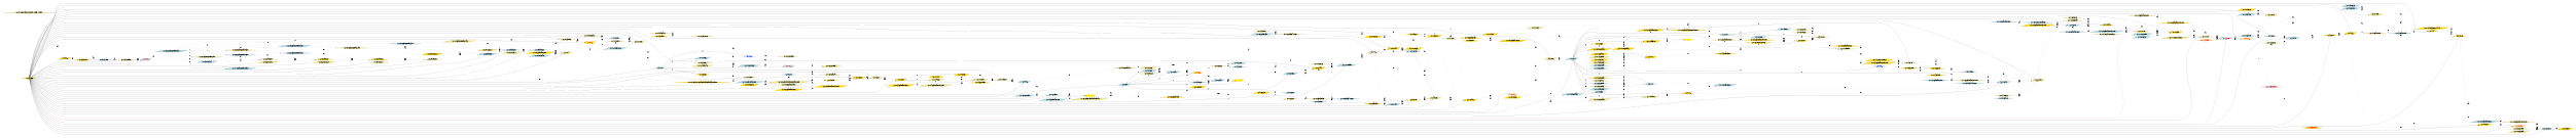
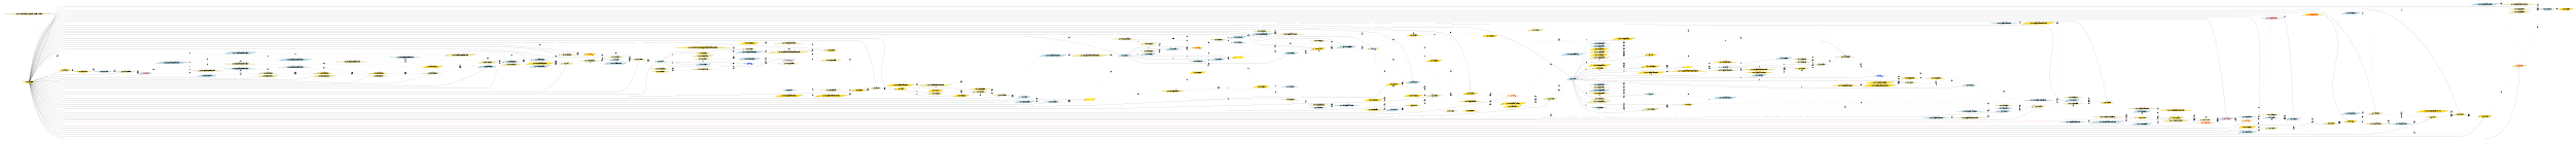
  digraph {
    rankdir=LR
    node [fillcolor=khaki shape=diamond style="dashed,filled"]
    edge [style=dotted]
    n1 [fillcolor=lightblue label="(161717160)String(lit(%s/fpr_mean.npy))"]
    n2 [fillcolor=lightblue label="(161717163)Mod" shape=parallelogram]
    n3 [fillcolor=gold label="(161717159)save"]
    n4 [fillcolor=gold label="(161716984)add_option"]
    n5 [fillcolor=gold label="(161716987)add_option"]
    n6 [label="(161716990)add_option"]
    n7 [fillcolor=gold label="(161717063)Any(Xn)" shape=parallelogram]
    n8 [label="(161717088)Any(Xn)"]
    n9 [fillcolor=lightblue label="(161717073)Any(Xn)"]
    n10 [label="(161717089)Any.shape(shape)"]
    n11 [fillcolor=gold label="(161717074)[list]" shape=parallelogram]
    n12 [fillcolor=gold label="(161717124)Any(X)" shape=parallelogram]
    n13 [fillcolor=gold label="(161717123)randfor_roc" shape=parallelogram]
    n14 [color=yellow fillcolor=gold fontcolor=yellow label="(161717126)="]
    n15 [fillcolor=gold label="(161717069)Any(X)"]
    n16 [label="(161717111)Any(X)"]
    n17 [fillcolor=gold label="(161717095)Any(X)" shape=parallelogram]
    n18 [label="(161717141)Any(X)" shape=parallelogram]
    n19 [label="(161717110)fold_roc" shape=parallelogram]
    n20 [fillcolor=gold label="(161717096)Any.shape(shape)"]
    n21 [label="(161717140)randfor_full"]
    n22 [fillcolor=lightblue label="(161716978)str(usage)"]
    n23 [label="(161716977)OptionParser"]
    n24 [color=red fillcolor=lightblue fontcolor=red label="(161716979)=" shape=parallelogram]
    n25 [fillcolor=lightblue label="(161717145)dump"]
    n26 [label="(161717152)save" shape=parallelogram]
    n27 [fillcolor=lightblue label="(161717156)Mod" shape=parallelogram]
    n28 [label="(161717155)optparse.Values.out_dir(out_dir)"]
    n29 [fillcolor=lightblue label="(161717130)empty" shape=parallelogram]
    n30 [label="(161717132)save"]
    n31 [fillcolor=gold label="(161717136)Mod"]
    n32 [fillcolor=lightblue label="(161717064)numpy(np)"]
    n33 [fillcolor=lightblue label="(161717065)abs" shape=parallelogram]
    n34 [color=yellow fillcolor=gold fontcolor=yellow label="(161717067)=" shape=parallelogram]
    n35 [fillcolor=lightblue label="(161717014)optparse.OptionParser(parser)" shape=parallelogram]
    n36 [label="(161717015)error"]
    n37 [fillcolor=gold label="(161717030)seed"]
    n38 [fillcolor=lightblue label="(161717153)String(lit(%s/aurocs.npy))"]
    n39 [label="(161717112)numpy.ndarray(y)" shape=parallelogram]
    n40 [color=black fillcolor=gold fontcolor=black label="(161717113)="]
    n41 [fillcolor=lightblue label="(161717102)empty"]
    n42 [fillcolor=lightblue label="(161717109)()"]
    n43 [fillcolor=lightblue label="(161717103)boolean(dummy_)" shape=parallelogram]
    n44 [fillcolor=lightblue label="(161716993)add_option" shape=parallelogram]
    n45 [fillcolor=gold label="(161717139)Any(model)"]
    n46 [fillcolor=gold label="(161717146)Any(model)"]
    n47 [label="(161717000)String(lit(-s))" shape=parallelogram]
    n48 [fillcolor=lightblue label="(161716999)add_option"]
    n49 [label="(161717004)()" shape=parallelogram]
    n50 [label="(161717006)parse_args"]
    n51 [fillcolor=gold label="(161717170)Mod"]
    n52 [fillcolor=gold label="(161717166)save" shape=parallelogram]
    n53 [fillcolor=gold label="(161717050)numpy.ndarray(Xn)"]
    n54 [fillcolor=gold label="(161717066)Any(Xn)" shape=parallelogram]
    n55 [fillcolor=lightblue label="(161717183)Any(aurocs)" shape=parallelogram]
    n56 [label="(161717182)std" shape=parallelogram]
    n57 [fillcolor=gold label="(161717188)Div"]
    n58 [fillcolor=gold label="(161717092)Mult"]
    n59 [label="(161717093)Add" shape=parallelogram]
    n60 [fillcolor=gold label="(161717078)array" shape=parallelogram]
    n61 [fillcolor=lightblue label="(161717052)Any(ssdn_file)" shape=parallelogram]
    n62 [fillcolor=lightblue label="(161717051)read_ssd"]
    n63 [color=yellow fillcolor=gold fontcolor=yellow label="(161717053)=" shape=parallelogram]
    n64 [fillcolor=gold label="(161717162)optparse.Values.out_dir(out_dir)" shape=parallelogram]
    n65 [fillcolor=lightblue label="(161717071)concatenate" shape=parallelogram]
    n66 [fillcolor=gold label="(161717147)String(lit(%s/model.pkl))" shape=parallelogram]
    n67 [label="(161717150)Mod"]
    n68 [color=blue fillcolor=lightblue fontcolor=blue label="(161717143)="]
    n69 [label="(161717024)List[Any](args)" shape=parallelogram]
    n70 [fillcolor=lightblue label="(161717025)Any(Subscript)" shape=parallelogram]
    n71 [color=red fillcolor=lightblue fontcolor=red label="(161717027)=" shape=parallelogram]
    n72 [fillcolor=lightblue label="(161717196)Any(auroc_stdev)"]
    n73 [fillcolor=gold label="(161717197)()"]
    n74 [fillcolor=gold label="(161717198)Mod"]
    n75 [fillcolor=lightblue label="(161717001)boolean(dummy_)" shape=parallelogram]
    n76 [fillcolor=gold label="(161717035)isdir" shape=parallelogram]
-   n77 [label="(161717038)Not" shape=parallelogram]
+   n77 [label="(161717038)Not"]
    n78 [fillcolor=gold label="(161717039)If" shape=parallelogram]
    n79 [fillcolor=gold label="(161717191)String(lit(AUROC: %.4f (%.4f)))" shape=parallelogram]
    n80 [fillcolor=gold label="(161717190)print" shape=parallelogram]
    n81 [label="(161717184)numpy(np)"]
    n82 [fillcolor=lightblue label="(161717185)sqrt" shape=parallelogram]
    n83 [color=red fontcolor=red label="(161717094)="]
    n84 [label="(161717100)Eq" shape=parallelogram]
    n85 [fillcolor=lightblue label="(161717076)numpy.ndarray(y)" shape=parallelogram]
    n86 [fillcolor=lightblue label="(161717101)If" shape=parallelogram]
    n87 [fillcolor=gold label="(161717142)numpy.ndarray(y)" shape=parallelogram]
    n88 [fillcolor=gold label="(161717125)numpy.ndarray(y)" shape=parallelogram]
    n89 [fillcolor=lightblue label="(161717090)Any.shape[.](Subscript)"]
    n90 [fillcolor=lightblue label="(161717204)optparse.Values(options)" shape=parallelogram]
    n91 [label="(161717205)optparse.Values.out_dir(out_dir)"]
    n92 [fillcolor=lightblue label="(161717201)plot_roc"]
    n93 [label="(161717019)List[Any](args)"]
    n94 [label="(161717020)Any(Subscript)"]
    n95 [color=blue fillcolor=lightblue fontcolor=blue label="(161717022)="]
    n96 [fillcolor=lightblue label="(161716995)optparse.OptionParser(parser)" shape=parallelogram]
    n97 [fillcolor=lightblue label="(161716996)add_option"]
    n98 [fillcolor=gold label="(161717176)optparse.Values.out_dir(out_dir)"]
    n99 [label="(161717177)Mod"]
    n100 [color=red fillcolor=lightblue fontcolor=red label="(161717173)open" shape=parallelogram]
    n101 [fillcolor=lightblue label="(161717107)Any(fpr_mean)" shape=parallelogram]
    n102 [fillcolor=gold label="(161717122)()" shape=parallelogram]
    n103 [fillcolor=gold label="(161717115)boolean(dummy_)"]
    n104 [label="(161717042)mkdir" shape=parallelogram]
    n105 [label="(161717040)empty" shape=parallelogram]
    n106 [fillcolor=gold label="(161717045)empty" shape=parallelogram]
    n107 [label="(161717047)read_ssd"]
    n108 [fillcolor=lightblue label="(161717003)List[Any](args)" shape=parallelogram]
    n109 [fillcolor=lightblue label="(161717129)If"]
    n110 [fillcolor=gold label="(161717114)empty"]
    n111 [label="(161717009)List[Any](args)"]
    n112 [fillcolor=lightblue label="(161717008)len"]
    n113 [label="(161717011)NotEq"]
    n114 [fillcolor=gold label="(161717121)Any(preds)" shape=parallelogram]
    n115 [color=black fillcolor=lightblue fontcolor=black label="(161717049)=" shape=parallelogram]
    n116 [label="(161717044)optparse.Values.out_dir(out_dir)" shape=parallelogram]
    n117 [fillcolor=gold label="(161717108)Any(tpr_mean)"]
    n118 [color=blue fontcolor=blue label="(161717075)=" shape=parallelogram]
    n119 [fillcolor=lightblue label="(161717085)Mult" shape=parallelogram]
    n120 [fillcolor=lightblue label="(161717087)[list]" shape=parallelogram]
    n121 [fillcolor=gold label="(161717080)[list]" shape=parallelogram]
    n122 [color=red fillcolor=gold fontcolor=red label="(161717007)=" shape=parallelogram]
    n123 [fillcolor=lightblue label="(161717012)If"]
    n124 [fillcolor=lightblue label="(161717031)optparse.Values(options)" shape=parallelogram]
    n125 [label="(161717032)optparse.Values.random_seed(random_seed)" shape=parallelogram]
    n126 [fillcolor=lightblue label="(161717169)optparse.Values.out_dir(out_dir)" shape=parallelogram]
    n127 [fillcolor=lightblue label="(161717082)Any.shape(shape)" shape=parallelogram]
    n128 [label="(161717083)Any.shape[.](Subscript)"]
    n129 [label="(161717104)Any(aurocs)"]
    n130 [fillcolor=gold label="(161717135)optparse.Values.out_dir(out_dir)"]
    n131 [fillcolor=gold label="(161717016)String(lit(Must provide positive and negative variant predictions.))"]
    n132 [color=red fontcolor=red label="(161717200)close" shape=parallelogram]
    n133 [fillcolor=gold label="(161717099)number(1)" shape=parallelogram]
    n134 [fillcolor=gold label="(161717041)os(os)" shape=parallelogram]
    n135 [fillcolor=gold label="(161717036)optparse.Values(options)" shape=parallelogram]
    n136 [fillcolor=gold label="(161717037)optparse.Values.out_dir(out_dir)" shape=parallelogram]
    n137 [fillcolor=gold label="(161717013)empty"]
    n138 [label="(161717046)numpy.ndarray(Xp)"]
    n139 [fillcolor=lightblue label="(161717072)Any(Xp)"]
    n140 [fillcolor=lightblue label="(161717081)Any(Xp)" shape=parallelogram]
    n141 [label="(161717058)Any(Xp)"]
    n142 [label="(161717061)Any(Xp)" shape=parallelogram]
-   n143 [fillcolor=gold label="(161717144)joblib(joblib)"]
    n144 [fillcolor=gold label="(161717097)Any.shape[.](Subscript)" shape=parallelogram]
    n145 [label="(161717010)number(2)"]
    n146 [label="(161716981)add_option"]
    n147 [label="(161716980)optparse.OptionParser(parser)"]
    n148 [fillcolor=gold label="(161716973)str(usage)"]
    n149 [color=black fillcolor=gold fontcolor=black label="(161717189)=" shape=parallelogram]
    n150 [label="(161717194)mean" shape=parallelogram]
    n151 [label="(161717180)Any(auroc_stdev)"]
    n152 [fillcolor=lightblue label="(161717168)optparse.Values(options)"]
    n153 [label="(161717018)Any(ssdp_file)"]
    n154 [fillcolor=lightblue label="(161717017)empty" shape=parallelogram]
    n155 [fillcolor=lightblue label="(161717186)len"]
    n156 [label="(161717174)String(lit(%s/stats.txt))" shape=parallelogram]
    n157 [label="(161717175)optparse.Values(options)"]
    n158 [label="(161717070)numpy(np)"]
    n159 [fillcolor=lightblue label="(161716982)String(lit(-a))" shape=parallelogram]
    n160 [label="(161717167)String(lit(%s/tpr_mean.npy))"]
    n161 [fillcolor=lightblue label="(161717091)number(0)"]
    n162 [fillcolor=lightblue label="(161717054)optparse.Values(options)" shape=parallelogram]
    n163 [label="(161717055)optparse.Values.abs_value(abs_value)" shape=parallelogram]
    n164 [fillcolor=lightblue label="(161717056)If" shape=parallelogram]
    n165 [fillcolor=lightblue label="(161717105)Any(fpr_folds)"]
    n166 [fillcolor=lightblue label="(161717154)optparse.Values(options)"]
    n167 [color=red fillcolor=lightblue fontcolor=red label="(161717172)TextIO(stats_out)"]
    n168 [color=red fillcolor=gold fontcolor=red label="(161717199)TextIO(stats_out)"]
    n169 [label="(161717023)Any(ssdn_file)" shape=parallelogram]
    n170 [label="(161716992)optparse.OptionParser(parser)"]
    n171 [fillcolor=lightblue label="(161717057)empty" shape=parallelogram]
    n172 [fillcolor=lightblue label="(161717060)abs" shape=parallelogram]
    n173 [color=red fillcolor=gold fontcolor=red label="(161717062)="]
    n174 [fillcolor=gold label="(161717048)Any(ssdp_file)"]
    n175 [fillcolor=gold label="(161717077)numpy(np)" shape=parallelogram]
    n176 [label="(161717119)Any(fpr_mean)" shape=parallelogram]
    n177 [fillcolor=lightblue label="(161717171)Any(tpr_mean)" shape=parallelogram]
    n178 [label="(161716985)String(lit(-i))" shape=parallelogram]
    n179 [label="(161716989)optparse.OptionParser(parser)"]
    n180 [fillcolor=gold label="(161717098)number(1)"]
    n181 [fillcolor=gold label="(161717181)numpy(np)" shape=parallelogram]
    n182 [label="(161717158)numpy(np)"]
    n183 [fillcolor=lightblue label="(161716998)optparse.OptionParser(parser)"]
    n184 [fillcolor=lightblue label="(161717138)empty" shape=parallelogram]
    n185 [fillcolor=lightblue label="(161717193)numpy(np)" shape=parallelogram]
    n186 [fillcolor=lightblue label="(161717120)Any(tpr_mean)"]
    n187 [label="(161717084)number(0)"]
    n188 [fillcolor=lightblue label="(161717118)Any(tpr_folds)"]
    n189 [fillcolor=gold label="(161717148)optparse.Values(options)"]
    n190 [fillcolor=gold label="(161717149)optparse.Values.out_dir(out_dir)" shape=parallelogram]
    n191 [fillcolor=lightblue label="(161717033)os(os)"]
    n192 [label="(161717034)os.path(path)"]
    n193 [fillcolor=gold label="(161716994)String(lit(-p))" shape=parallelogram]
    n194 [fillcolor=gold label="(161717133)String(lit(%s/preds.npy))"]
    n195 [label="(161716974)String(lit(usage: %prog [options] <ssdp_file> <ssdn_file>))"]
    n196 [color=blue fillcolor=gold fontcolor=blue label="(161716975)=" shape=parallelogram]
    n197 [label="(161716997)String(lit(-r))" shape=parallelogram]
    n198 [color=red fontcolor=red label="(161717179)=" shape=parallelogram]
    n199 [label="(161717203)Any(tpr_folds)"]
    n200 [fillcolor=gold label="(161717206)END" shape=parallelogram]
    n201 [fillcolor=lightblue label="(161717165)numpy(np)" shape=parallelogram]
    n202 [label="(161717202)Any(fpr_folds)" shape=parallelogram]
    n203 [fillcolor=lightblue label="(161716976)optparse.OptionParser(parser)" shape=parallelogram]
    n204 [fillcolor=lightblue label="(161716983)optparse.OptionParser(parser)"]
    n205 [label="(161717005)optparse.OptionParser(parser)" shape=parallelogram]
    n206 [fillcolor=lightblue label="(161716986)optparse.OptionParser(parser)"]
    n207 [fillcolor=gold label="(161717086)False(False)"]
    n208 [fillcolor=gold label="(161717128)optparse.Values.save_preds(save_preds)"]
    n209 [fillcolor=lightblue label="(161717068)empty" shape=parallelogram]
    n210 [label="(161717029)numpy.random(random)"]
    n211 [label="(161717026)number(1)"]
    n212 [fillcolor=lightblue label="(161717195)Any(aurocs)" shape=parallelogram]
    n213 [label="(161717151)numpy(np)"]
    n214 [fillcolor=gold label="(161717116)Any(aurocs)" shape=parallelogram]
    n215 [label="(161717164)Any(fpr_mean)"]
    n216 [label="(161717117)Any(fpr_folds)" shape=parallelogram]
    n217 [fillcolor=lightblue label="(161717157)Any(aurocs)"]
    n218 [label="(161717137)Any(preds)"]
    n219 [fillcolor=gold label="(161717002)optparse.Values(options)" shape=parallelogram]
    n220 [fillcolor=lightblue label="(161717187)Any(aurocs)"]
    n221 [color=red fontcolor=red label="(161717178)String(lit(w))"]
    n222 [label="(161717131)numpy(np)"]
    n223 [label="(161717059)numpy(np)"]
    n224 [fillcolor=gold label="(161717028)numpy(np)" shape=parallelogram]
    n225 [fillcolor=gold label="(161717079)True(True)" shape=parallelogram]
    n226 [label="(161717134)optparse.Values(options)"]
    n227 [label="(161716988)String(lit(--msl))" shape=parallelogram]
    n228 [fillcolor=gold label="(161717043)optparse.Values(options)" shape=parallelogram]
    n229 [label="(161717106)Any(tpr_folds)"]
    n230 [label="(161716991)String(lit(-o))"]
    n231 [fillcolor=lightblue label="(161717161)optparse.Values(options)"]
    n232 [fillcolor=gold label="(161717021)number(0)"]
    n233 [fillcolor=gold label="(161717127)optparse.Values(options)" shape=parallelogram]
    n234 [fillcolor=gold label="(161716972)START"]
    n1 -> n2 [label=para]
    n2 -> n3 [label=dep]
    n2 -> n3 [label=para]
    n3 -> n51 [label=dep]
    n3 -> n52 [label=dep]
    n4 -> n5 [label=dep]
    n5 -> n6 [label=dep]
    n6 -> n44 [label=dep]
    n7 -> n8 [label=ref]
    n7 -> n9 [label=ref]
    n8 -> n10 [label=qual]
    n9 -> n11 [label=para]
    n10 -> n89 [label=qual]
    n11 -> n65 [label=dep]
    n11 -> n65 [label=para]
    n12 -> n13 [label=para]
    n13 -> n14 [label=dep]
    n13 -> n14 [label=para]
    n14 -> n103 [label=def]
    n14 -> n109 [label=dep]
    n15 -> n12 [label=ref]
    n15 -> n16 [label=ref]
    n15 -> n17 [label=ref]
    n15 -> n18 [label=ref]
    n16 -> n19 [label=para]
    n17 -> n20 [label=qual]
    n18 -> n21 [label=para]
    n19 -> n40 [label=dep]
    n19 -> n40 [label=para]
    n20 -> n144 [label=qual]
    n21 -> n68 [label=dep]
    n21 -> n68 [label=para]
    n22 -> n23 [label=para]
    n23 -> n24 [label=dep]
    n23 -> n24 [label=para]
    n24 -> n146 [label=dep]
    n24 -> n203 [label=def]
    n25 -> n26 [label=dep]
    n25 -> n27 [label=dep]
    n26 -> n2 [label=dep]
    n26 -> n3 [label=dep]
    n27 -> n26 [label=dep]
    n27 -> n26 [label=para]
    n28 -> n27 [label=para]
    n29 -> n30 [label=dep]
    n29 -> n31 [label=dep]
    n30 -> n21 [label=dep]
    n31 -> n30 [label=dep]
    n31 -> n30 [label=para]
    n32 -> n33 [label=recv]
    n33 -> n34 [label=dep]
    n33 -> n34 [label=para]
    n34 -> n7 [label=def]
    n34 -> n11 [label=dep]
    n34 -> n65 [label=dep]
    n35 -> n36 [label=recv]
    n36 -> n37 [label=dep]
    n37 -> n76 [label=dep]
    n38 -> n27 [label=para]
    n39 -> n19 [label=para]
    n40 -> n26 [label=dep]
    n40 -> n27 [label=dep]
    n40 -> n43 [label=def]
    n41 -> n19 [label=dep]
    n41 -> n42 [label=dep]
    n42 -> n43 [label=def]
    n44 -> n97 [label=dep]
    n45 -> n46 [label=ref]
    n46 -> n25 [label=para]
    n47 -> n48 [label=para]
    n48 -> n49 [label=dep]
    n48 -> n50 [label=dep]
    n49 -> n75 [label=def]
    n50 -> n122 [label=dep]
    n50 -> n122 [label=para]
    n51 -> n52 [label=dep]
    n51 -> n52 [label=para]
    n52 -> n99 [label=dep]
    n52 -> n100 [label=dep]
    n53 -> n7 [color=red label=re_def]
    n53 -> n8 [label=ref]
    n53 -> n9 [label=ref]
    n53 -> n54 [label=ref]
    n54 -> n33 [label=para]
    n55 -> n56 [label=para]
    n56 -> n57 [label=dep]
    n56 -> n57 [label=para]
    n57 -> n149 [label=dep]
    n57 -> n149 [label=para]
    n58 -> n59 [label=dep]
    n58 -> n59 [label=para]
    n59 -> n60 [label=dep]
    n59 -> n60 [label=para]
    n60 -> n83 [label=dep]
    n60 -> n83 [label=para]
    n61 -> n62 [label=para]
    n62 -> n63 [label=dep]
    n62 -> n63 [label=para]
    n63 -> n53 [label=def]
    n63 -> n164 [label=dep]
    n64 -> n2 [label=para]
    n65 -> n118 [label=dep]
    n65 -> n118 [label=para]
    n66 -> n67 [label=para]
    n67 -> n25 [label=dep]
    n67 -> n25 [label=para]
    n68 -> n25 [label=dep]
    n68 -> n45 [label=def]
    n68 -> n67 [label=dep]
    n69 -> n70 [label=qual]
    n70 -> n71 [label=para]
    n71 -> n37 [label=dep]
    n71 -> n169 [label=def]
    n72 -> n73 [label=para]
    n73 -> n74 [label=dep]
    n73 -> n74 [label=para]
    n74 -> n80 [label=dep]
    n74 -> n80 [label=para]
    n76 -> n77 [label=dep]
    n76 -> n77 [label=para]
    n77 -> n78 [label=dep]
    n77 -> n78 [label=cond]
    n78 -> n104 [label=T style=""]
    n78 -> n105 [label=T style=""]
    n78 -> n106 [label=F style=""]
    n79 -> n74 [label=para]
    n80 -> n132 [label=dep]
    n81 -> n82 [label=recv]
    n82 -> n57 [label=dep]
    n82 -> n57 [label=para]
    n83 -> n84 [label=dep]
    n83 -> n85 [label=def]
    n84 -> n86 [label=dep]
    n84 -> n86 [label=cond]
    n85 -> n39 [label=ref]
    n85 -> n87 [label=ref]
    n85 -> n88 [label=ref]
    n86 -> n13 [label=F style=""]
    n86 -> n14 [label=F style=""]
    n86 -> n19 [label=T style=""]
    n86 -> n21 [label=F style=""]
    n86 -> n25 [label=F style=""]
    n86 -> n40 [label=T style=""]
    n86 -> n41 [label=T style=""]
    n86 -> n42 [label=T style=""]
    n86 -> n67 [label=F style=""]
    n86 -> n68 [label=F style=""]
    n86 -> n102 [label=F style=""]
    n86 -> n109 [label=F style=""]
    n86 -> n110 [label=F style=""]
    n87 -> n21 [label=para]
    n88 -> n13 [label=para]
    n89 -> n58 [label=para]
    n90 -> n91 [label=qual]
    n91 -> n92 [label=para]
    n92 -> n200 [label=dep]
    n93 -> n94 [label=qual]
    n94 -> n95 [label=para]
    n95 -> n71 [label=dep]
    n95 -> n153 [label=def]
    n96 -> n97 [label=recv]
    n97 -> n48 [label=dep]
    n98 -> n99 [label=para]
    n99 -> n100 [label=dep]
    n99 -> n100 [label=para]
    n100 -> n198 [label=dep]
    n100 -> n198 [label=para]
    n101 -> n42 [label=para]
    n102 -> n103 [label=def]
    n104 -> n107 [label=dep]
    n105 -> n104 [label=dep]
    n106 -> n107 [label=dep]
    n107 -> n115 [label=dep]
    n107 -> n115 [label=para]
    n108 -> n49 [label=para]
    n109 -> n29 [label=T style=""]
    n109 -> n30 [label=T style=""]
    n109 -> n31 [label=T style=""]
    n109 -> n184 [label=F style=""]
    n110 -> n13 [label=dep]
    n110 -> n102 [label=dep]
    n111 -> n112 [label=para]
    n112 -> n113 [label=dep]
    n112 -> n113 [label=para]
    n113 -> n123 [label=dep]
    n113 -> n123 [label=cond]
    n114 -> n102 [label=para]
    n115 -> n62 [label=dep]
    n115 -> n138 [label=def]
    n116 -> n104 [label=para]
    n117 -> n42 [label=para]
    n118 -> n15 [label=def]
    n118 -> n58 [label=dep]
    n118 -> n60 [label=dep]
    n118 -> n119 [label=dep]
    n118 -> n120 [label=dep]
    n118 -> n121 [label=dep]
    n119 -> n59 [label=dep]
    n119 -> n59 [label=para]
    n120 -> n58 [label=dep]
    n120 -> n58 [label=para]
    n121 -> n119 [label=dep]
    n121 -> n119 [label=para]
    n122 -> n75 [label=def]
    n122 -> n112 [label=dep]
    n122 -> n113 [label=dep]
    n123 -> n36 [label=T style=""]
    n123 -> n71 [label=F style=""]
    n123 -> n95 [label=F style=""]
    n123 -> n137 [label=T style=""]
    n123 -> n154 [label=F style=""]
    n124 -> n125 [label=qual]
    n125 -> n37 [label=para]
    n126 -> n51 [label=para]
    n127 -> n128 [label=qual]
    n128 -> n119 [label=para]
    n129 -> n42 [label=para]
    n130 -> n31 [label=para]
    n131 -> n36 [label=para]
    n132 -> n92 [label=dep]
    n133 -> n84 [label=para]
    n134 -> n104 [label=recv]
    n135 -> n136 [label=qual]
    n136 -> n76 [label=para]
    n137 -> n36 [label=dep]
    n138 -> n139 [label=ref]
    n138 -> n140 [label=ref]
    n138 -> n141 [color=red label=re_def]
    n138 -> n142 [label=ref]
    n139 -> n11 [label=para]
    n140 -> n127 [label=qual]
    n141 -> n139 [label=ref]
    n141 -> n140 [label=ref]
    n142 -> n172 [label=para]
-   n143 -> n25 [label=recv]
    n144 -> n84 [label=para]
    n145 -> n113 [label=para]
    n146 -> n4 [label=dep]
    n147 -> n146 [label=recv]
    n148 -> n22 [label=ref]
    n149 -> n73 [label=dep]
    n149 -> n74 [label=dep]
    n149 -> n80 [label=dep]
    n149 -> n150 [label=dep]
    n149 -> n151 [label=def]
    n150 -> n73 [label=dep]
    n150 -> n73 [label=para]
    n151 -> n72 [label=ref]
    n152 -> n126 [label=qual]
    n154 -> n95 [label=dep]
    n155 -> n82 [label=dep]
    n155 -> n82 [label=para]
    n156 -> n99 [label=para]
    n157 -> n98 [label=qual]
    n158 -> n65 [label=recv]
    n159 -> n146 [label=para]
    n160 -> n51 [label=para]
    n161 -> n89 [label=para]
    n162 -> n163 [label=qual]
    n163 -> n164 [label=cond]
    n164 -> n33 [label=T style=""]
    n164 -> n34 [label=T style=""]
    n164 -> n171 [label=T style=""]
    n164 -> n172 [label=T style=""]
    n164 -> n173 [label=T style=""]
    n164 -> n209 [label=F style=""]
    n165 -> n42 [label=para]
    n166 -> n28 [label=qual]
    n167 -> n168 [label=ref]
    n168 -> n132 [label=recv]
    n170 -> n44 [label=recv]
    n171 -> n172 [label=dep]
    n172 -> n173 [label=dep]
    n172 -> n173 [label=para]
    n173 -> n33 [label=dep]
    n173 -> n141 [label=def]
    n174 -> n107 [label=para]
    n175 -> n59 [label=recv]
    n176 -> n102 [label=para]
    n177 -> n52 [label=para]
    n178 -> n4 [label=para]
    n179 -> n6 [label=recv]
    n180 -> n144 [label=para]
    n181 -> n56 [label=recv]
    n182 -> n3 [label=recv]
    n183 -> n48 [label=recv]
    n184 -> n21 [label=dep]
    n185 -> n150 [label=recv]
    n186 -> n102 [label=para]
    n187 -> n128 [label=para]
    n188 -> n102 [label=para]
    n189 -> n190 [label=qual]
    n190 -> n67 [label=para]
    n191 -> n192 [label=qual]
    n192 -> n76 [label=recv]
    n193 -> n44 [label=para]
    n194 -> n31 [label=para]
    n195 -> n196 [label=para]
    n196 -> n23 [label=dep]
    n196 -> n148 [label=def]
    n197 -> n97 [label=para]
    n198 -> n56 [label=dep]
    n198 -> n82 [label=dep]
    n198 -> n155 [label=dep]
    n198 -> n167 [label=def]
    n199 -> n92 [label=para]
    n201 -> n52 [label=recv]
    n202 -> n92 [label=para]
    n203 -> n35 [label=ref]
    n203 -> n96 [label=ref]
    n203 -> n147 [label=ref]
    n203 -> n170 [label=ref]
    n203 -> n179 [label=ref]
    n203 -> n183 [label=ref]
    n203 -> n204 [label=ref]
    n203 -> n205 [label=ref]
    n203 -> n206 [label=ref]
    n204 -> n4 [label=recv]
    n205 -> n50 [label=recv]
    n206 -> n5 [label=recv]
    n207 -> n120 [label=para]
    n208 -> n109 [label=cond]
    n209 -> n11 [label=dep]
    n209 -> n65 [label=dep]
    n210 -> n37 [label=recv]
    n211 -> n70 [label=para]
    n212 -> n150 [label=para]
    n213 -> n26 [label=recv]
    n214 -> n102 [label=para]
    n215 -> n3 [label=para]
    n216 -> n102 [label=para]
    n217 -> n26 [label=para]
    n218 -> n30 [label=para]
    n219 -> n49 [label=para]
    n220 -> n155 [label=para]
    n221 -> n100 [label=para]
    n222 -> n30 [label=recv]
    n223 -> n172 [label=recv]
    n224 -> n210 [label=qual]
    n225 -> n121 [label=para]
    n226 -> n130 [label=qual]
    n227 -> n5 [label=para]
    n228 -> n116 [label=qual]
    n229 -> n42 [label=para]
    n230 -> n6 [label=para]
    n231 -> n64 [label=qual]
    n232 -> n94 [label=para]
    n233 -> n208 [label=qual]
    n234 -> n2 [style=solid]
    n234 -> n3 [style=solid]
    n234 -> n4 [style=solid]
    n234 -> n5 [style=solid]
    n234 -> n6 [style=solid]
    n234 -> n11 [style=solid]
    n234 -> n23 [style=solid]
    n234 -> n24 [style=solid]
    n234 -> n26 [style=solid]
    n234 -> n27 [style=solid]
    n234 -> n37 [style=solid]
    n234 -> n44 [style=solid]
    n234 -> n48 [style=solid]
    n234 -> n49 [style=solid]
    n234 -> n50 [style=solid]
    n234 -> n51 [color=red style=solid]
    n234 -> n52 [style=solid]
    n234 -> n56 [style=solid]
    n234 -> n57 [style=solid]
    n234 -> n58 [style=solid]
    n234 -> n59 [style=solid]
    n234 -> n60 [style=solid]
    n234 -> n62 [style=solid]
    n234 -> n63 [style=solid]
    n234 -> n65 [style=solid]
    n234 -> n73 [style=solid]
    n234 -> n74 [style=solid]
    n234 -> n76 [style=solid]
    n234 -> n77 [style=solid]
    n234 -> n78 [style=solid]
    n234 -> n80 [style=solid]
    n234 -> n82 [style=solid]
    n234 -> n83 [style=solid]
    n234 -> n84 [style=solid]
    n234 -> n86 [style=solid]
    n234 -> n92 [style=solid]
    n234 -> n97 [style=solid]
    n234 -> n99 [style=solid]
    n234 -> n100 [style=solid]
    n234 -> n107 [style=solid]
    n234 -> n112 [style=solid]
    n234 -> n113 [style=solid]
    n234 -> n115 [style=solid]
    n234 -> n118 [style=solid]
    n234 -> n119 [style=solid]
    n234 -> n120 [style=solid]
    n234 -> n121 [style=solid]
    n234 -> n122 [style=solid]
    n234 -> n123 [style=solid]
    n234 -> n132 [style=solid]
    n234 -> n146 [style=solid]
    n234 -> n149 [style=solid]
    n234 -> n150 [style=solid]
    n234 -> n155 [style=solid]
    n234 -> n164 [style=solid]
    n234 -> n196 [style=solid]
    n234 -> n198 [style=solid]
  }
